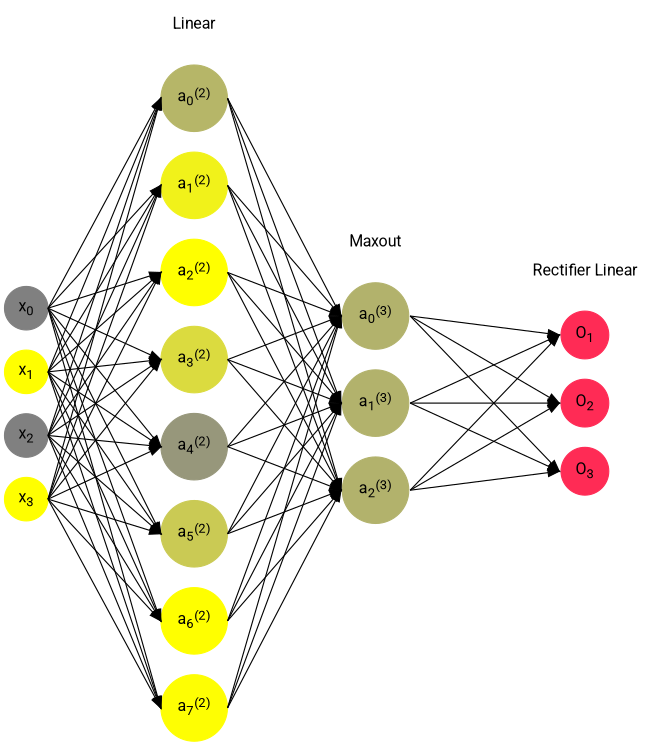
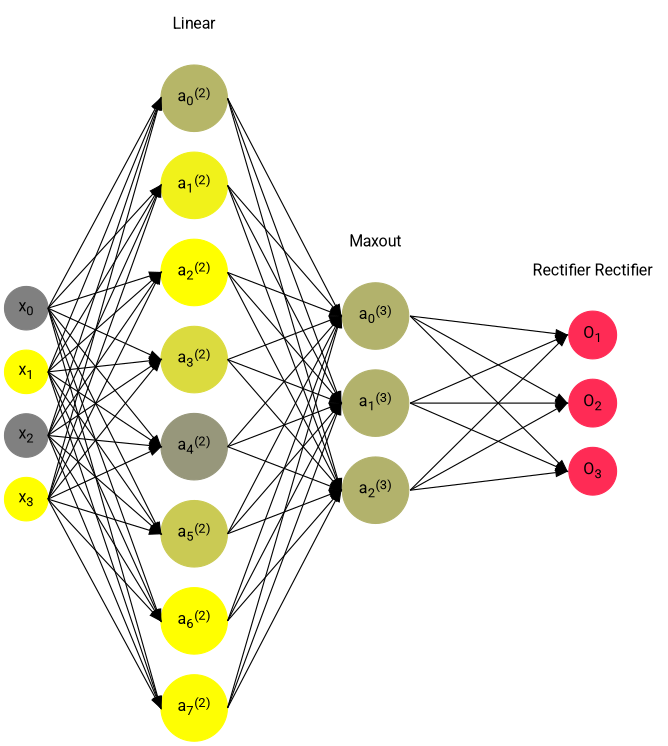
  digraph {
    rankdir=LR
    ranksep=1.4
    splines=false
    fontname=Roboto
    node [shape=circle style=filled fontname=Roboto]
    edge [headport=w style=solid tailport=e fontname=Roboto]
    n1 [color="0.1667, 0.0, 0.5" fillcolor="0.1667, 0.0, 0.5" label=<x<sub>0</sub>>]
    n2 [color="0.1667, 1.0, 1.0" fillcolor="0.1667, 1.0, 1.0" label=<x<sub>1</sub>>]
    n3 [color="0.1667, 0.0, 0.5" fillcolor="0.1667, 0.0, 0.5" label=<x<sub>2</sub>>]
    n4 [color="0.1667, 1.0, 1.0" fillcolor="0.1667, 1.0, 1.0" label=<x<sub>3</sub>>]
    n5 [color="0.1667, 0.428266, 0.714133" fillcolor="0.1667, 0.428266, 0.714133" label=<a<sub>0</sub><sup>(2)</sup>>]
    n6 [color="0.1667, 0.890750, 0.945375" fillcolor="0.1667, 0.890750, 0.945375" label=<a<sub>1</sub><sup>(2)</sup>>]
    n7 [color="0.1667, 2.371501, 1.685751" fillcolor="0.1667, 2.371501, 1.685751" label=<a<sub>2</sub><sup>(2)</sup>>]
    n8 [color="0.1667, 0.711559, 0.855779" fillcolor="0.1667, 0.711559, 0.855779" label=<a<sub>3</sub><sup>(2)</sup>>]
    n9 [color="0.1667, 0.185694, 0.592847" fillcolor="0.1667, 0.185694, 0.592847" label=<a<sub>4</sub><sup>(2)</sup>>]
    n10 [color="0.1667, 0.580768, 0.790384" fillcolor="0.1667, 0.580768, 0.790384" label=<a<sub>5</sub><sup>(2)</sup>>]
    n11 [color="0.1667, 1.102647, 1.051324" fillcolor="0.1667, 1.102647, 1.051324" label=<a<sub>6</sub><sup>(2)</sup>>]
    n12 [color="0.1667, 0.987094, 0.993547" fillcolor="0.1667, 0.987094, 0.993547" label=<a<sub>7</sub><sup>(2)</sup>>]
    n13 [color="0.1667, 0.392714, 0.696357" fillcolor="0.1667, 0.392714, 0.696357" label=<a<sub>0</sub><sup>(3)</sup>>]
    n14 [color="0.1667, 0.392714, 0.696357" fillcolor="0.1667, 0.392714, 0.696357" label=<a<sub>1</sub><sup>(3)</sup>>]
    n15 [color="0.1667, 0.392714, 0.696357" fillcolor="0.1667, 0.392714, 0.696357" label=<a<sub>2</sub><sup>(3)</sup>>]
    n16 [color="0.9667, 0.83, 1.0" fillcolor="0.9667, 0.83, 1.0" label=<O<sub>1</sub>>]
    n17 [color="0.9667, 0.83, 1.0" fillcolor="0.9667, 0.83, 1.0" label=<O<sub>2</sub>>]
    n18 [color="0.9667, 0.83, 1.0" fillcolor="0.9667, 0.83, 1.0" label=<O<sub>3</sub>>]
    n19 [label=Linear shape=plaintext style=""]
    n20 [label=Maxout shape=plaintext style=""]
-   n21 [label="Rectifier Linear" shape=plaintext style=""]
+   n21 [label="Rectifier Rectifier" shape=plaintext style=""]
    subgraph sub_1 {
      n1
    }
    subgraph sub_2 {
      n2
    }
    subgraph sub_3 {
      n3
    }
    subgraph sub_4 {
      n4
    }
    subgraph sub_5 {
      n5
    }
    subgraph sub_6 {
      n6
    }
    subgraph sub_7 {
      n7
    }
    subgraph sub_8 {
      n8
    }
    subgraph sub_9 {
      n9
    }
    subgraph sub_10 {
      n10
    }
    subgraph sub_11 {
      n11
    }
    subgraph sub_12 {
      n12
    }
    subgraph sub_13 {
      n13
    }
    subgraph sub_14 {
      n14
    }
    subgraph sub_15 {
      n15
    }
    subgraph sub_16 {
      n16
    }
    subgraph sub_17 {
      n17
    }
    subgraph sub_18 {
      n18
    }
    subgraph sub_19 {
      rank=same
      n1
      n2
      n3
      n4
    }
    subgraph sub_20 {
      rank=same
      n5
      n6
      n7
      n8
      n9
      n10
      n11
      n12
    }
    subgraph sub_21 {
      rank=same
      n13
      n14
      n15
    }
    subgraph sub_22 {
      rank=same
      n16
      n17
      n18
    }
    subgraph sub_23 {
      rank=same
      n5
      n19
    }
    subgraph sub_24 {
      rank=same
      n13
      n20
    }
    subgraph sub_25 {
      rank=same
      n16
      n21
    }
    n1 -> n2 [style=invis]
    n1 -> n5
    n1 -> n6
    n1 -> n7
    n1 -> n8
    n1 -> n9
    n1 -> n10
    n1 -> n11
    n1 -> n12
    n2 -> n3 [style=invis]
    n2 -> n5
    n2 -> n6
    n2 -> n7
    n2 -> n8
    n2 -> n9
    n2 -> n10
    n2 -> n11
    n2 -> n12
    n3 -> n4 [style=invis]
    n3 -> n5
    n3 -> n6
    n3 -> n7
    n3 -> n8
    n3 -> n9
    n3 -> n10
    n3 -> n11
    n3 -> n12
    n4 -> n5
    n4 -> n6
    n4 -> n7
    n4 -> n8
    n4 -> n9
    n4 -> n10
    n4 -> n11
    n4 -> n12
    n5 -> n6 [style=invis]
    n5 -> n13
    n5 -> n14
    n5 -> n15
    n6 -> n7 [style=invis]
    n6 -> n13
    n6 -> n14
    n6 -> n15
    n7 -> n8 [style=invis]
    n7 -> n13
    n7 -> n14
    n7 -> n15
    n8 -> n9 [style=invis]
    n8 -> n13
    n8 -> n14
    n8 -> n15
    n9 -> n10 [style=invis]
    n9 -> n13
    n9 -> n14
    n9 -> n15
    n10 -> n11 [style=invis]
    n10 -> n13
    n10 -> n14
    n10 -> n15
    n11 -> n12 [style=invis]
    n11 -> n13
    n11 -> n14
    n11 -> n15
    n12 -> n13
    n12 -> n14
    n12 -> n15
    n13 -> n14 [style=invis]
    n13 -> n16
    n13 -> n17
    n13 -> n18
    n14 -> n15 [style=invis]
    n14 -> n16
    n14 -> n17
    n14 -> n18
    n15 -> n16
    n15 -> n17
    n15 -> n18
    n16 -> n17 [style=invis]
    n17 -> n18 [style=invis]
    n19 -> n5 [style=invis]
    n20 -> n13 [style=invis]
    n21 -> n16 [style=invis]
  }
